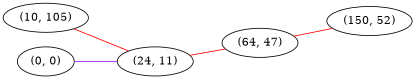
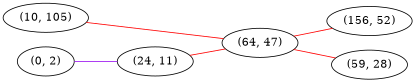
  graph {
    rankdir=LR
    edge [color=red weight=1]
    n1 [label="(10, 105)"]
    "(64, 47)"
-   "(156, 52)" [label="(150, 52)"]
-   "(0, 0)"
+   "(156, 52)"
+   "(59, 28)"
+   "(0, 0)" [label="(0, 2)"]
    "(24, 11)"
-   n1 -- "(24, 11)"
+   n1 -- "(64, 47)"
    "(64, 47)" -- "(156, 52)"
+   "(64, 47)" -- "(59, 28)"
    "(0, 0)" -- "(24, 11)" [color=purple weight=4]
    "(24, 11)" -- "(64, 47)"
  }
